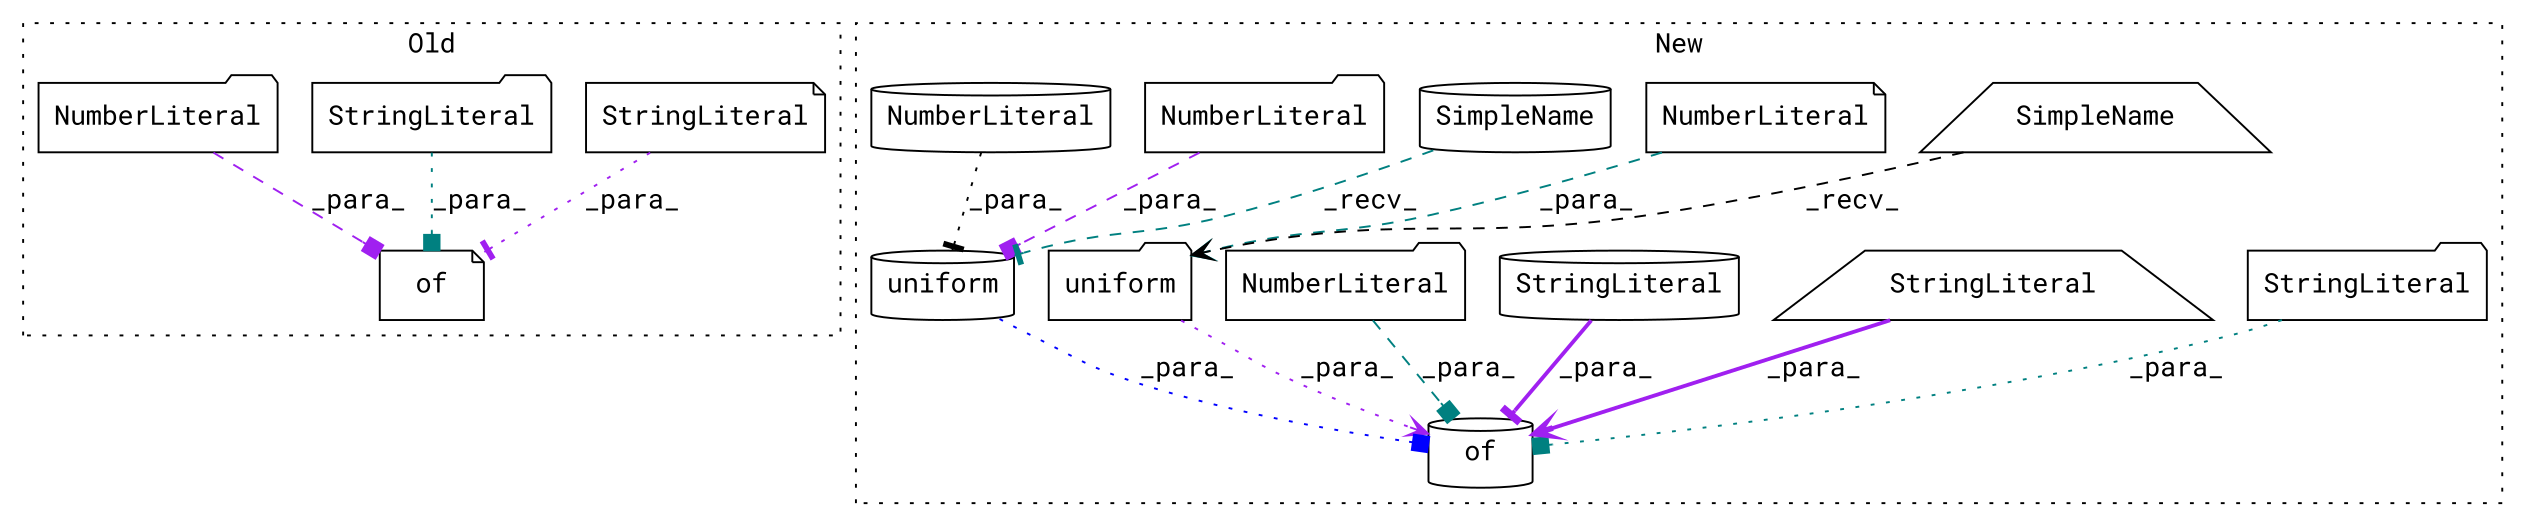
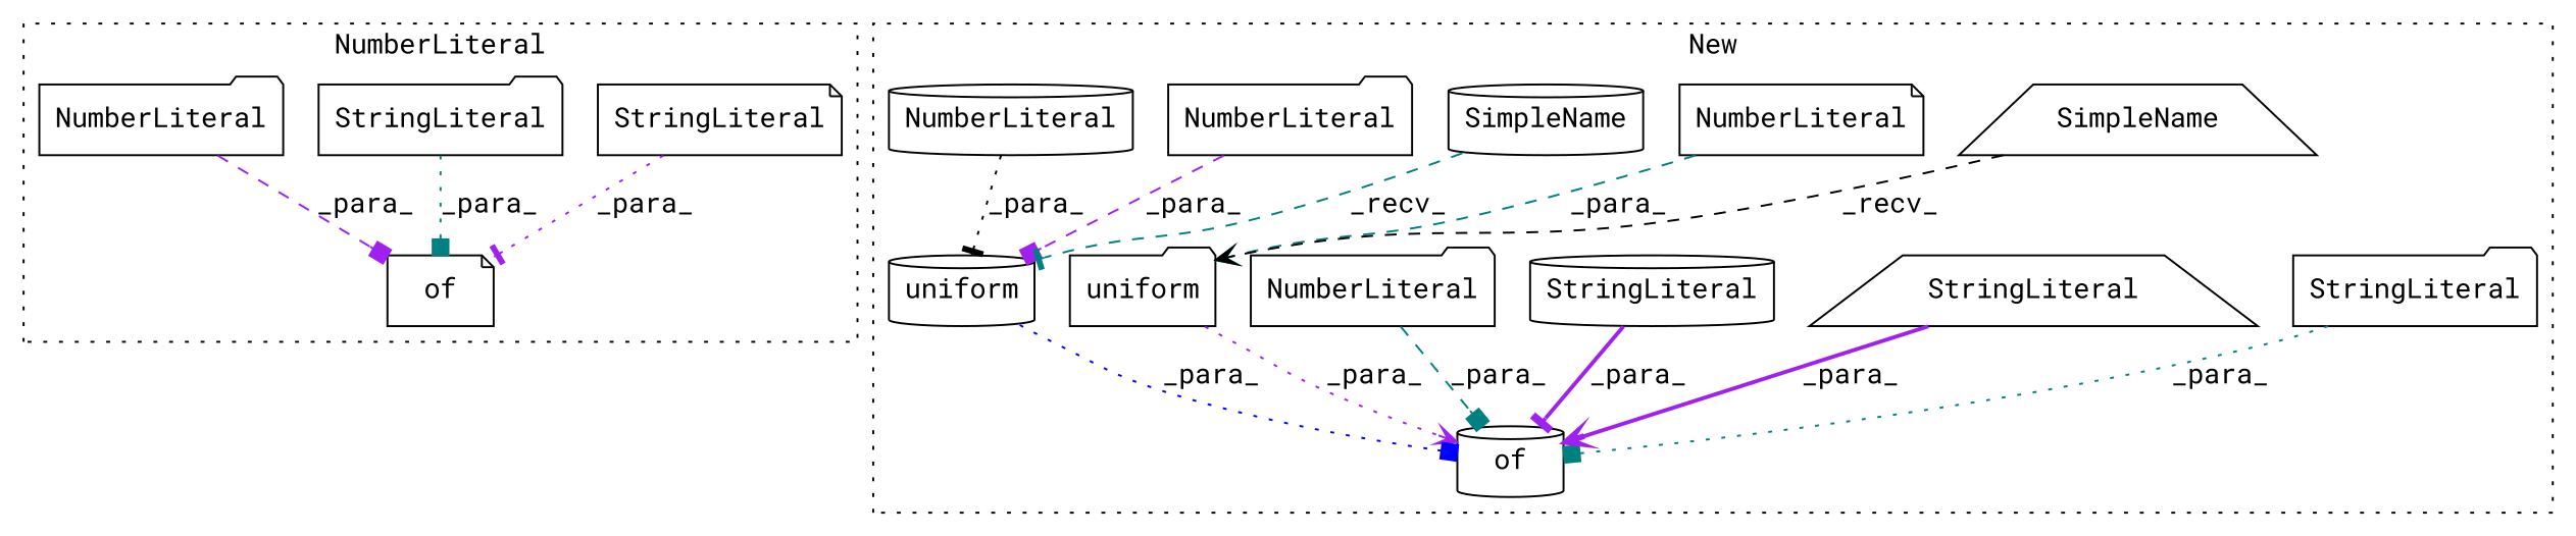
  digraph {
    fontname="Roboto Mono"
    node [a=45 l=1 shape=folder fontname="Roboto Mono"]
    edge [color=purple style=dotted arrowhead=box fontname="Roboto Mono"]
    n1 [a=32 l="3,1" label=of s="1541,1594" shape=note]
    n2 [l=5 label=StringLiteral s=1579 shape=note]
    n3 [l=6 label=StringLiteral s=1544]
    n4 [a=34 label=NumberLiteral s=1585]
    n5 [a=32 l="8,1" label=uniform s="1327,1338"]
    n6 [a=32 l="3,1" label=of s="1259,1370" shape=cylinder]
    n7 [l=12 label=StringLiteral s=1262]
    n8 [l=12 label=StringLiteral s=1309 shape=trapezium]
    n9 [l=11 label=StringLiteral s=1279 shape=cylinder]
    n10 [a=34 label=NumberLiteral s=1335 shape=note]
    n11 [a=34 l=3 label=NumberLiteral s=1275]
    n12 [a=32 l="8,1" label=uniform s="1358,1369" shape=cylinder]
    n13 [a=34 label=NumberLiteral s=1368]
    n14 [a=34 label=NumberLiteral s=1366 shape=cylinder]
    n15 [a=42 l=4 label=SimpleName s=1322 shape=trapezium]
    n16 [a=42 l=4 label=SimpleName s=1353 shape=cylinder]
    subgraph cluster_1 {
-     label=Old
+     label=NumberLiteral
      style=dotted
      n1
      n2
      n3
      n4
    }
    subgraph cluster_2 {
      label=New
      style=dotted
      n5
      n6
      n7
      n8
      n9
      n10
      n11
      n12
      n13
      n14
      n15
      n16
    }
    n2 -> n1 [label=_para_ arrowhead=tee]
    n3 -> n1 [label=_para_ color=teal]
    n4 -> n1 [label=_para_ style=dashed]
    n5 -> n6 [label=_para_ arrowhead=vee]
    n7 -> n6 [label=_para_ color=teal]
    n8 -> n6 [label=_para_ style=bold arrowhead=vee]
    n9 -> n6 [label=_para_ style=bold arrowhead=tee]
    n10 -> n5 [label=_para_ color=teal style=dashed arrowhead=vee]
    n11 -> n6 [label=_para_ color=teal style=dashed]
    n12 -> n6 [label=_para_ color=blue]
    n13 -> n12 [label=_para_ style=dashed]
    n14 -> n12 [label=_para_ color=black arrowhead=tee]
    n15 -> n5 [label=_recv_ color=black style=dashed arrowhead=vee]
    n16 -> n12 [label=_recv_ color=teal style=dashed arrowhead=tee]
  }
